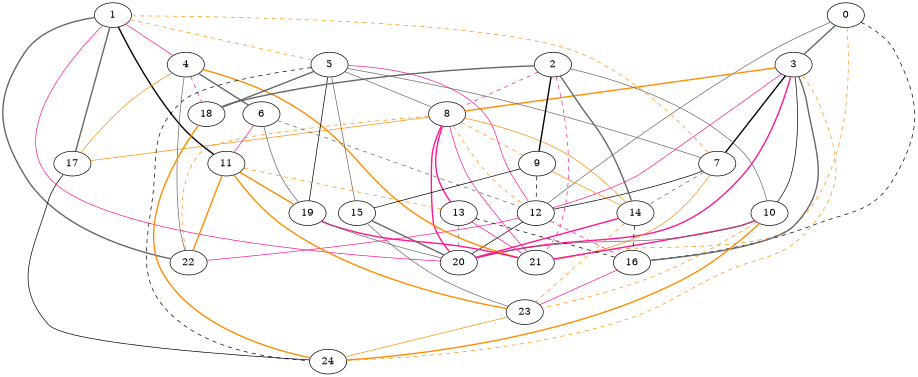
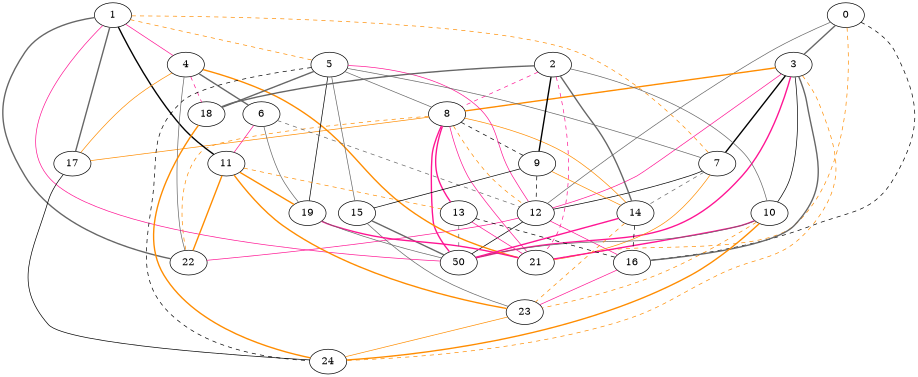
  strict graph {
    edge [color=gray40 is_available=True prob=1.0 style=solid]
    0
    3
    12
    16
    21
    7
-   20
+   20 [label=50]
    8
    10
    24
    22
    23
    1
    4
    5
    11
    17
    18
    6
    15
    19
    14
    13
    2
    9
    0 -- 3 [prob=0.746671440366 style=bold]
    0 -- 12
    0 -- 16 [color=black prob=0.24676213641 style=dashed]
    0 -- 21 [color=darkorange prob=0.699474163642 style=dashed]
    3 -- 12 [color=deeppink prob=0.301905717909]
    3 -- 16 [prob=0.364111638165 style=bold]
    3 -- 7 [color=black prob=0.702794986214 style=bold]
    3 -- 20 [color=deeppink style=bold]
    3 -- 8 [color=darkorange prob=0.460428525723 style=bold]
    3 -- 10 [color=black]
    3 -- 24 [color=darkorange prob=0.335677062914 style=dashed]
-   12 -- 16 [color=deeppink prob=0.0787981210017 style=dashed]
+   12 -- 16 [color=deeppink prob=0.0787981210017]
    12 -- 20 [color=black prob=0.13374410303]
    12 -- 22 [color=deeppink prob=0.458848845592]
    16 -- 23 [color=deeppink prob=0.0432767748791]
    7 -- 12 [color=black]
    7 -- 21 [color=darkorange prob=0.430364279585]
    7 -- 14 [prob=0.495879534409 style=dashed]
    8 -- 12 [color=darkorange style=dashed]
    8 -- 21 [color=deeppink prob=0.107908973777]
    8 -- 20 [color=deeppink prob=0.817887480546 style=bold]
    8 -- 22 [color=darkorange style=dashed]
    8 -- 17 [color=darkorange prob=0.820081927503]
    8 -- 14 [color=darkorange prob=0.619237298428]
    8 -- 13 [color=deeppink prob=0.391679045853 style=bold]
-   8 -- 9 [color=darkorange style=dashed]
+   8 -- 9 [color=black style=dashed]
    10 -- 21 [color=deeppink style=bold]
    10 -- 20 [prob=0.193272822358]
    10 -- 24 [color=darkorange prob=0.325229275561 style=bold]
    10 -- 23 [color=darkorange prob=0.291528050534 style=dashed]
    23 -- 24 [color=darkorange]
    1 -- 7 [color=darkorange prob=0.876344313231 style=dashed]
    1 -- 20 [color=deeppink prob=0.596276425052]
    1 -- 22 [prob=0.400085759033 style=bold]
    1 -- 4 [color=deeppink prob=0.567956244234]
    1 -- 5 [color=darkorange style=dashed]
    1 -- 11 [color=black prob=0.94089852637 style=bold]
    1 -- 17 [prob=0.454899765578 style=bold]
    4 -- 21 [color=darkorange prob=0.969192194706 style=bold]
    4 -- 22 [prob=0.92513639139]
    4 -- 17 [color=darkorange prob=0.12312858741]
    4 -- 18 [color=deeppink style=dashed]
    4 -- 6 [prob=0.175847893824 style=bold]
    5 -- 12 [color=deeppink prob=0.0898436159562]
    5 -- 7 [prob=0.989430711386]
    5 -- 8
    5 -- 24 [color=black prob=0.846699558008 style=dashed]
    5 -- 18 [prob=0.316715862727 style=bold]
    5 -- 15 [prob=0.383066710656]
    5 -- 19 [color=black prob=0.156968169518]
    11 -- 22 [color=darkorange prob=0.483446030486 style=bold]
    11 -- 23 [color=darkorange prob=0.351093670229 style=bold]
    11 -- 19 [color=darkorange style=bold]
    11 -- 13 [color=darkorange style=dashed]
    17 -- 24 [color=black prob=0.649219770594]
    18 -- 24 [color=darkorange prob=0.866151251685 style=bold]
    6 -- 12 [style=dashed]
    6 -- 11 [color=deeppink]
    6 -- 19 [prob=0.63559182538]
    15 -- 20 [prob=0.819534516348 style=bold]
    15 -- 23
    19 -- 21 [color=deeppink prob=0.963483841875 style=bold]
    19 -- 20
    14 -- 16 [color=black prob=0.215677197557 style=dashed]
    14 -- 20 [color=deeppink prob=0.857998292182 style=bold]
    14 -- 23 [color=darkorange prob=0.0806564364135 style=dashed]
    13 -- 16 [color=black prob=0.851916201888 style=dashed]
    13 -- 21 [color=deeppink]
    13 -- 20 [style=dashed]
    2 -- 21 [color=deeppink prob=0.745183443703 style=dashed]
    2 -- 8 [color=deeppink style=dashed]
    2 -- 10 [prob=0.81238722389]
    2 -- 18 [style=bold]
    2 -- 14 [prob=0.495594820488 style=bold]
    2 -- 9 [color=black style=bold]
    9 -- 12 [color=black prob=0.962636723598 style=dashed]
    9 -- 15 [color=black prob=0.00798982089534]
    9 -- 14 [color=darkorange prob=0.794254225487]
  }
